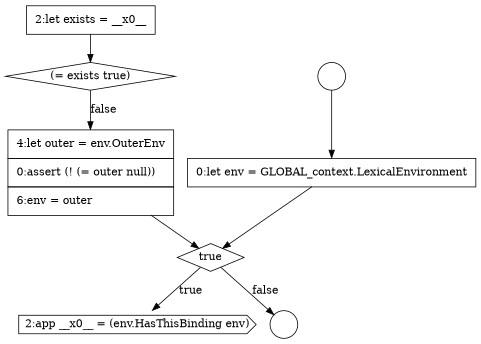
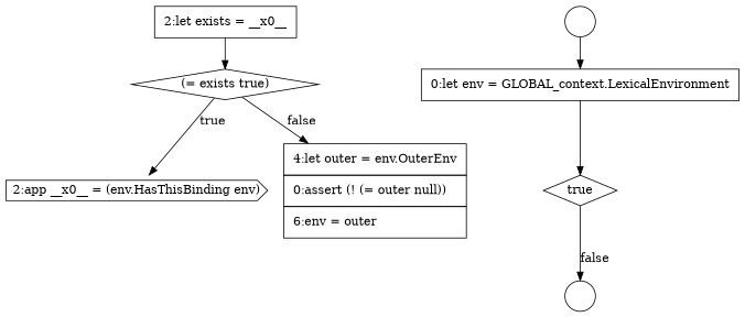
  digraph {
    node [color=black fillcolor=white shape=none style=filled]
    edge [color=black]
    n1 [label=<<font color="black">2:app __x0__ = (env.HasThisBinding env)</font>> shape=cds]
    n2 [label=<<font color="black">     <table border="0" cellborder="1" cellspacing="0" cellpadding="10">       <tr><td align="left">2:let exists = __x0__</td></tr>     </table>   </font>> margin=0]
    n3 [label=<<font color="black">(= exists true)</font>> shape=diamond]
    n4 [label=" " shape=circle]
    n5 [label=<<font color="black">     <table border="0" cellborder="1" cellspacing="0" cellpadding="10">       <tr><td align="left">4:let outer = env.OuterEnv</td></tr>       <tr><td align="left">0:assert (! (= outer null))</td></tr>       <tr><td align="left">6:env = outer</td></tr>     </table>   </font>> margin=0]
    n6 [label=" " shape=circle]
    n7 [label=<<font color="black">     <table border="0" cellborder="1" cellspacing="0" cellpadding="10">       <tr><td align="left">0:let env = GLOBAL_context.LexicalEnvironment</td></tr>     </table>   </font>> margin=0]
    n8 [label=<<font color="black">true</font>> shape=diamond]
    n2 -> n3
    n3 -> n5 [label=<<font color="black">false</font>>]
-   n5 -> n8
    n6 -> n7
    n7 -> n8
-   n8 -> n1 [label=<<font color="black">true</font>>]
+   n3 -> n1 [label=<<font color="black">true</font>>]
    n8 -> n4 [label=<<font color="black">false</font>>]
  }
